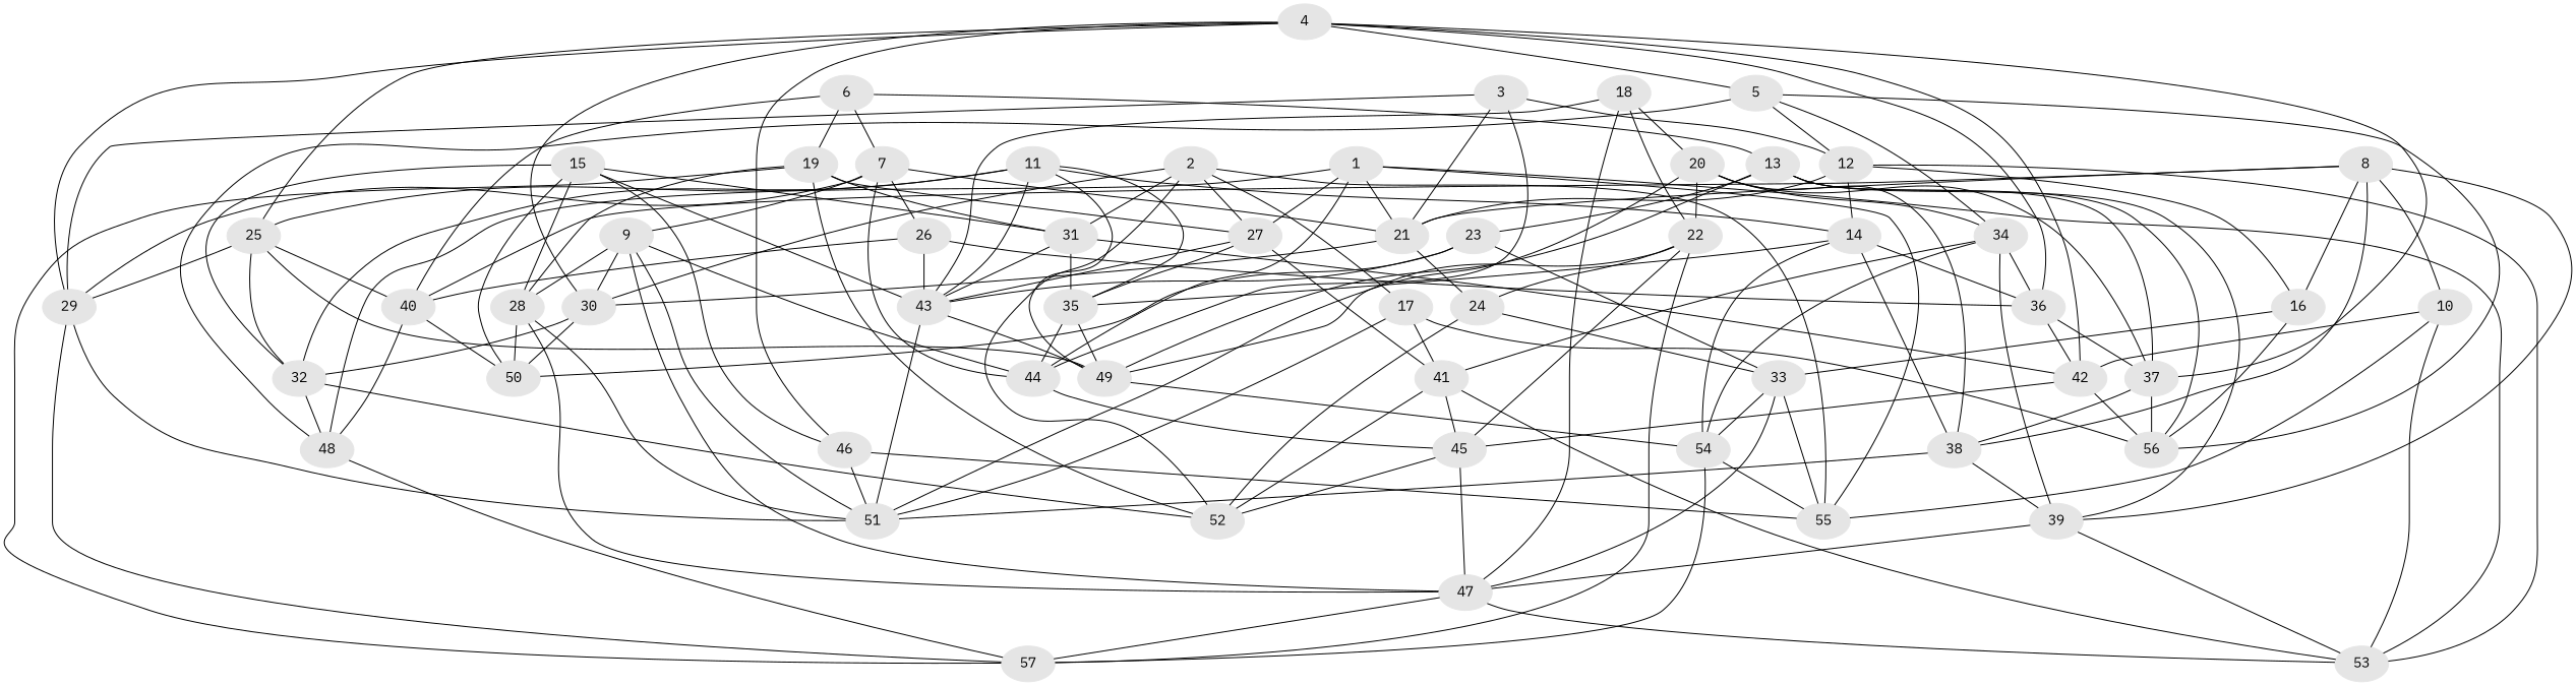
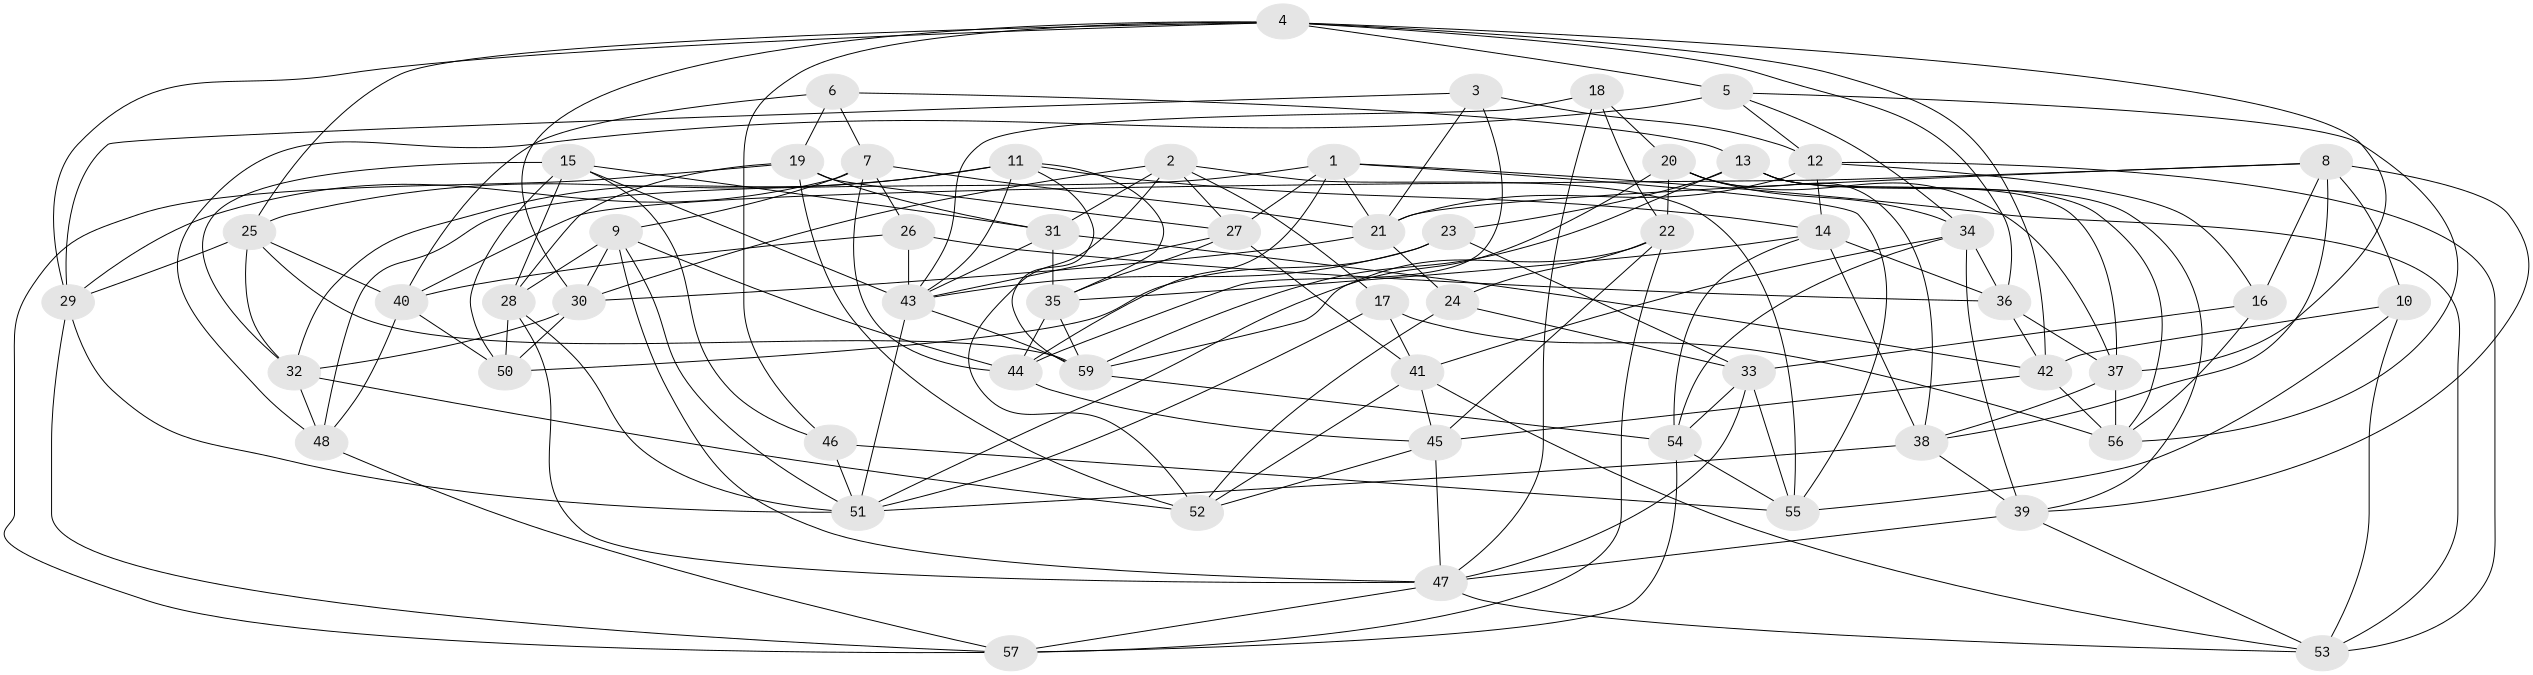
  graph {
    fontname="IBM Plex Mono"
    node [color=gray90 fontname="IBM Plex Mono" style=filled]
    edge [fontname="IBM Plex Mono" weight=1.0]
    1
    21
    27
    44
    48
    53
    55
    30
    24
    35
    43
    41
    45
    57
    2
    17
    31
    52
    56
    51
    32
    50
    42
    3
    12
    29
    16
    14
    4
    5
    25
    36
    37
    46
    34
    40
-   49
+   49 [label=59]
    38
    39
    54
    6
    7
    13
    19
    9
    26
    23
    28
    47
    8
    10
    33
    11
    15
    18
    20
    22
    1 -- 21
    1 -- 27
    1 -- 44
    1 -- 48
    1 -- 53
    1 -- 55
    21 -- 30
    21 -- 24
    27 -- 35
    27 -- 43
    27 -- 41
    44 -- 45
    48 -- 57
    30 -- 32
    30 -- 50
    24 -- 52
    24 -- 33
    35 -- 44
    35 -- 49
    43 -- 51
    43 -- 49
    41 -- 53
    41 -- 45
    41 -- 52
    45 -- 52
    45 -- 47
    2 -- 27
    2 -- 55
    2 -- 30
    2 -- 17
    2 -- 31
    2 -- 52
    17 -- 41
    17 -- 56
    17 -- 51
    31 -- 35
    31 -- 43
    31 -- 42
    32 -- 48
    32 -- 52
    42 -- 45
    42 -- 56
    3 -- 21
    3 -- 44
    3 -- 12
    3 -- 29
    12 -- 21
    12 -- 53
    12 -- 16
    12 -- 14
    29 -- 57
    29 -- 51
    16 -- 56
    16 -- 33
    14 -- 35
    14 -- 36
    14 -- 38
    14 -- 54
    4 -- 30
    4 -- 42
    4 -- 29
    4 -- 5
    4 -- 25
    4 -- 36
    4 -- 37
    4 -- 46
    5 -- 48 [weight=2.0]
    5 -- 56
    5 -- 12
    5 -- 34
    25 -- 32
    25 -- 29
    25 -- 40
    25 -- 49
    36 -- 42
    36 -- 37
    37 -- 56
    37 -- 38
    46 -- 55
    46 -- 51
    34 -- 41
    34 -- 36
    34 -- 39
    34 -- 54
    40 -- 48
    40 -- 50
    49 -- 54
    38 -- 51
    38 -- 39
    39 -- 53
    39 -- 47
    54 -- 55
    54 -- 57
    6 -- 40
    6 -- 7
    6 -- 13
    6 -- 19
    7 -- 21
    7 -- 44
    7 -- 29
    7 -- 9
    7 -- 26
    13 -- 56
    13 -- 37
    13 -- 49
    13 -- 39
    13 -- 23
    19 -- 27
    19 -- 57
    19 -- 31
    19 -- 52
    19 -- 28
    9 -- 44
    9 -- 30
    9 -- 51
    9 -- 28
    9 -- 47
    26 -- 43
    26 -- 36
    26 -- 40
    23 -- 43
    23 -- 50
    23 -- 33
    28 -- 51
    28 -- 50
    28 -- 47
    47 -- 53
    47 -- 57
    8 -- 21
    8 -- 16
    8 -- 40
    8 -- 38
    8 -- 39
    8 -- 10
    10 -- 53
    10 -- 55
    10 -- 42
    33 -- 55
    33 -- 54
    33 -- 47
    11 -- 35
    11 -- 43 [weight=2.0]
    11 -- 32
    11 -- 14
    11 -- 25
    11 -- 49
    15 -- 43
    15 -- 31
    15 -- 32
    15 -- 50
    15 -- 46
    15 -- 28
    18 -- 43
    18 -- 47
    18 -- 20
    18 -- 22
    20 -- 51
    20 -- 37
    20 -- 34
    20 -- 38
    20 -- 22
    22 -- 24
    22 -- 45
    22 -- 57
    22 -- 49
  }
